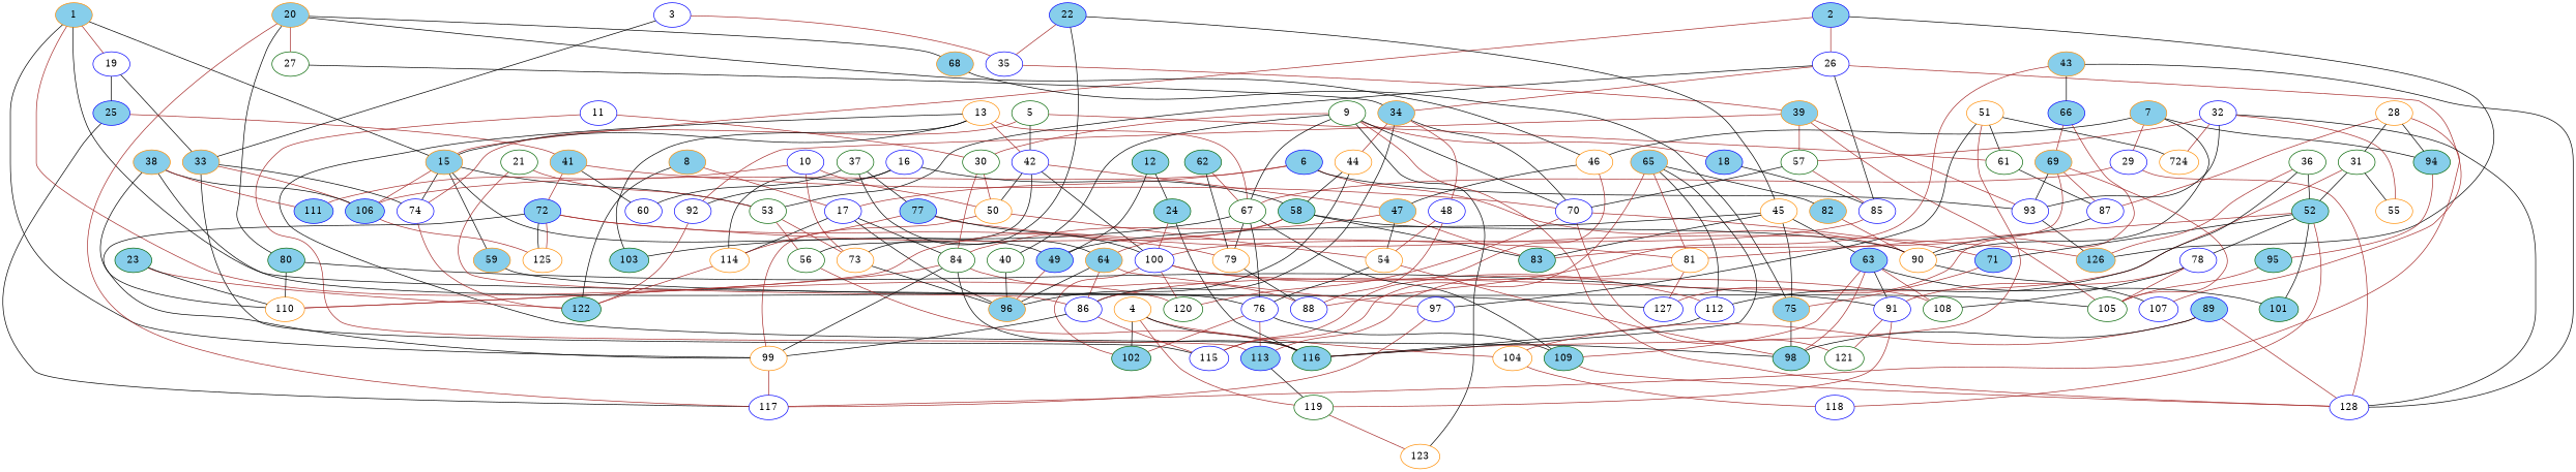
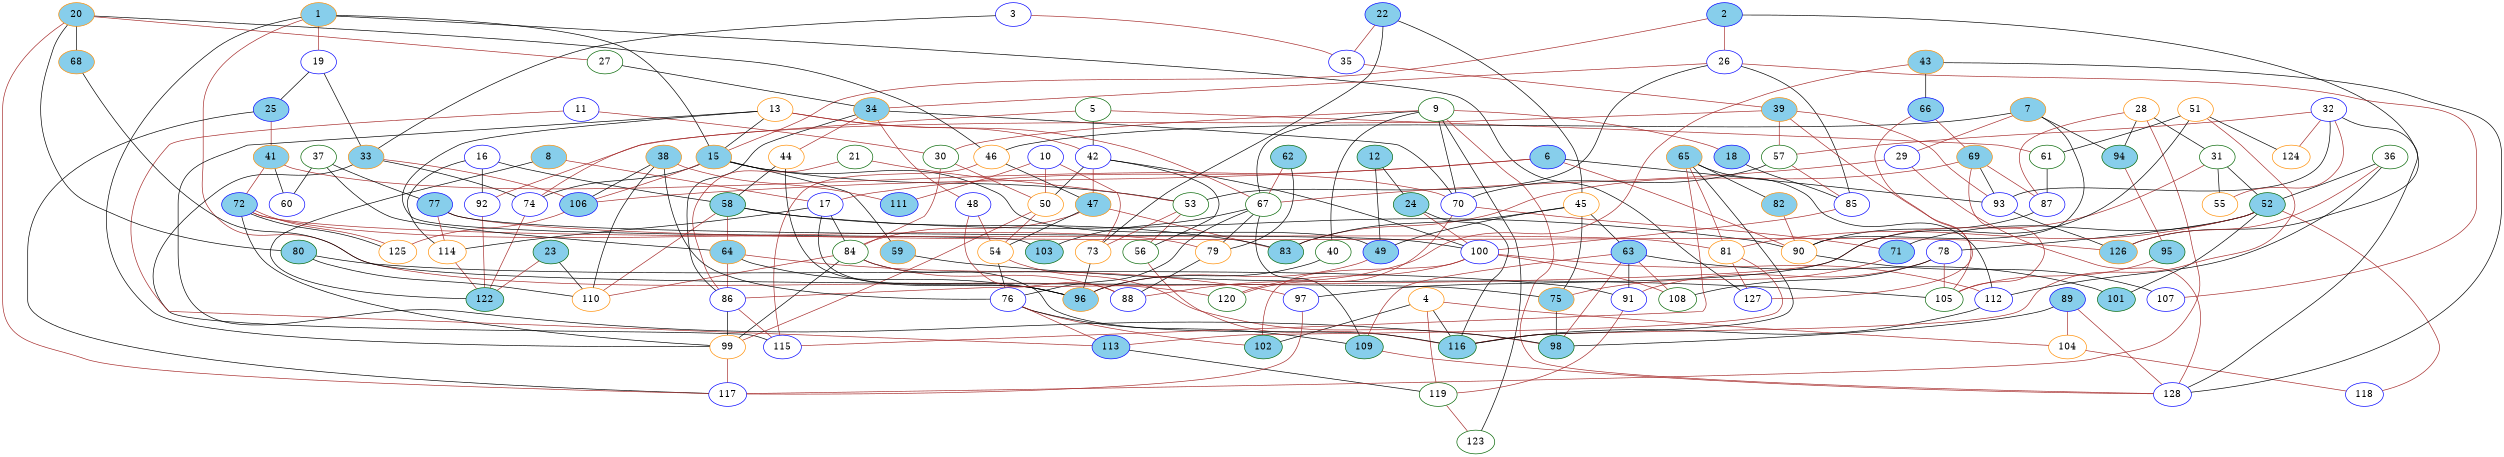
  graph {
    node [color=blue fillcolor=white style=filled]
    edge [color=brown]
    1 [color=darkorange fillcolor=skyblue]
    15 [color=darkorange fillcolor=skyblue]
    19
    99 [color=darkorange]
    120 [color=darkgreen]
    127
    74
    106 [fillcolor=skyblue]
    49 [fillcolor=skyblue]
    53 [color=darkgreen]
    59 [color=darkorange fillcolor=skyblue]
    33 [color=darkorange fillcolor=skyblue]
    25 [fillcolor=skyblue]
    117
    2 [fillcolor=skyblue]
    26
    126 [color=darkorange fillcolor=skyblue]
    85
    34 [color=darkorange fillcolor=skyblue]
    107
    3
    35
    115
    39 [color=darkorange fillcolor=skyblue]
    4 [color=darkorange]
    102 [color=darkgreen fillcolor=skyblue]
    104 [color=darkorange]
    116 [color=darkgreen fillcolor=skyblue]
    119 [color=darkgreen]
    118
-   123 [color=darkorange]
+   123 [color=darkgreen]
    5 [color=darkgreen]
    42
    61 [color=darkgreen]
    50 [color=darkorange]
    100
    47 [color=darkorange fillcolor=skyblue]
    56 [color=darkgreen]
    87
    122 [color=darkgreen fillcolor=skyblue]
    6 [fillcolor=skyblue]
    17
    90 [color=darkorange]
    93
    114 [color=darkorange]
    84 [color=darkgreen]
    96 [color=darkorange fillcolor=skyblue]
    125 [color=darkorange]
    7 [color=darkorange fillcolor=skyblue]
    29
    46 [color=darkorange]
    94 [color=darkgreen fillcolor=skyblue]
    67 [color=darkgreen]
    128
    95 [color=darkgreen fillcolor=skyblue]
    8 [color=darkorange fillcolor=skyblue]
    9 [color=darkgreen]
    18 [fillcolor=skyblue]
    30 [color=darkgreen]
    40 [color=darkgreen]
    70
    103 [color=darkgreen fillcolor=skyblue]
    76
    79 [color=darkorange]
    109 [color=darkgreen fillcolor=skyblue]
    71 [fillcolor=skyblue]
-   121 [color=darkgreen]
    10
    73 [color=darkorange]
    111 [fillcolor=skyblue]
    54 [color=darkorange]
    11
    113 [fillcolor=skyblue]
    12 [color=darkgreen fillcolor=skyblue]
    24 [color=darkgreen fillcolor=skyblue]
    13 [color=darkorange]
    98 [color=darkgreen fillcolor=skyblue]
    66 [fillcolor=skyblue]
    69 [color=darkorange fillcolor=skyblue]
    82 [color=darkorange fillcolor=skyblue]
    105 [color=darkgreen]
    58 [color=darkgreen fillcolor=skyblue]
    16
    92
    110 [color=darkorange]
    64 [color=darkorange fillcolor=skyblue]
    83 [color=darkgreen fillcolor=skyblue]
    88
    41 [color=darkorange fillcolor=skyblue]
    20 [color=darkorange fillcolor=skyblue]
    27 [color=darkgreen]
    68 [color=darkorange fillcolor=skyblue]
    80 [color=darkgreen fillcolor=skyblue]
    75 [color=darkorange fillcolor=skyblue]
    91
    21 [color=darkgreen]
    86
    22 [fillcolor=skyblue]
    45 [color=darkorange]
    63 [fillcolor=skyblue]
    23 [color=darkgreen fillcolor=skyblue]
    112
    108 [color=darkgreen]
    60
    72 [fillcolor=skyblue]
    44 [color=darkorange]
    48
    28 [color=darkorange]
    31 [color=darkgreen]
    52 [color=darkgreen fillcolor=skyblue]
    55 [color=darkorange]
    78
    81 [color=darkorange]
    101 [color=darkgreen fillcolor=skyblue]
    32
    57 [color=darkgreen]
-   124 [color=darkorange label=724]
+   124 [color=darkorange]
    36 [color=darkgreen]
    37 [color=darkgreen]
    77 [fillcolor=skyblue]
    97
    38 [color=darkorange fillcolor=skyblue]
    43 [color=darkorange fillcolor=skyblue]
    51 [color=darkorange]
    62 [color=darkgreen fillcolor=skyblue]
    65 [color=darkorange fillcolor=skyblue]
    89 [fillcolor=skyblue]
    1 -- 15 [color=black]
    1 -- 19
    1 -- 99 [color=black]
    1 -- 120
    1 -- 127 [color=black]
    15 -- 74 [color=black]
    15 -- 106
    15 -- 49 [color=black]
    15 -- 53 [color=black]
    15 -- 59 [color=black]
    19 -- 33 [color=black]
    19 -- 25 [color=black]
    99 -- 117
    74 -- 122
    106 -- 125
    49 -- 96
    53 -- 56
    53 -- 73
    59 -- 105 [color=black]
    33 -- 74 [color=black]
    33 -- 106
    33 -- 115 [color=black]
    25 -- 117 [color=black]
    25 -- 41
    2 -- 15
    2 -- 26
    2 -- 126 [color=black]
    26 -- 53 [color=black]
    26 -- 85 [color=black]
    26 -- 34
    26 -- 107
    85 -- 100
    34 -- 70 [color=black]
    34 -- 86 [color=black]
    34 -- 44
    34 -- 48
    3 -- 33 [color=black]
    3 -- 35
    35 -- 39
    39 -- 93
    39 -- 105
    39 -- 92
    39 -- 57
    4 -- 102 [color=black]
    4 -- 104
    4 -- 116 [color=black]
    4 -- 119
    104 -- 118
    119 -- 123
    5 -- 74
    5 -- 42 [color=black]
    5 -- 61
    42 -- 50 [color=black]
    42 -- 100 [color=black]
    42 -- 47
    42 -- 56 [color=black]
    61 -- 87 [color=black]
    50 -- 99
    50 -- 54
    100 -- 120
    100 -- 102
    100 -- 112
    100 -- 108
    47 -- 84
    47 -- 54 [color=black]
    47 -- 83
    56 -- 116
    87 -- 90 [color=black]
    6 -- 106
    6 -- 17
    6 -- 90
    6 -- 93 [color=black]
    17 -- 114 [color=black]
    17 -- 84 [color=black]
    17 -- 96 [color=black]
    90 -- 107 [color=black]
    93 -- 126 [color=black]
    114 -- 122
    84 -- 99 [color=black]
    84 -- 116 [color=black]
    84 -- 110
    84 -- 88
    7 -- 90 [color=black]
    7 -- 29
    7 -- 46 [color=black]
    7 -- 94 [color=black]
    29 -- 67
    29 -- 128
    46 -- 115
    46 -- 47 [color=black]
    94 -- 95
    67 -- 103 [color=black]
    67 -- 76 [color=black]
    67 -- 79 [color=black]
    67 -- 109 [color=black]
    95 -- 105
    8 -- 122 [color=black]
    8 -- 17
    9 -- 123 [color=black]
    9 -- 67 [color=black]
    9 -- 128
    9 -- 18
    9 -- 30
    9 -- 40 [color=black]
    9 -- 70 [color=black]
    18 -- 85 [color=black]
    30 -- 50
    30 -- 84
    40 -- 96 [color=black]
    70 -- 120
    70 -- 71
-   70 -- 121
    76 -- 102
    76 -- 109 [color=black]
    76 -- 113
    79 -- 88 [color=black]
    109 -- 128
    71 -- 75
    10 -- 50
    10 -- 73
    10 -- 111
    73 -- 96 [color=black]
    54 -- 76 [color=black]
    54 -- 98
    11 -- 30
    11 -- 113
    113 -- 119 [color=black]
    12 -- 49 [color=black]
    12 -- 24 [color=black]
    24 -- 116 [color=black]
    24 -- 100
    13 -- 15 [color=black]
    13 -- 42
    13 -- 67
    13 -- 103 [color=black]
    13 -- 98 [color=black]
    66 -- 127
    66 -- 69
    69 -- 87
    69 -- 93 [color=black]
    69 -- 105
    69 -- 83
    82 -- 90
    58 -- 90 [color=black]
    58 -- 110
    58 -- 64
    58 -- 83 [color=black]
    16 -- 114 [color=black]
    16 -- 58 [color=black]
    16 -- 92 [color=black]
    92 -- 122
    64 -- 96 [color=black]
    64 -- 86
    64 -- 97
    41 -- 70
    41 -- 60 [color=black]
    41 -- 72
    20 -- 117
    20 -- 46 [color=black]
    20 -- 27
    20 -- 68 [color=black]
    20 -- 80 [color=black]
    27 -- 34 [color=black]
    68 -- 75 [color=black]
    80 -- 110 [color=black]
    80 -- 91 [color=black]
    75 -- 98 [color=black]
    91 -- 119
-   91 -- 121
    21 -- 53
    21 -- 86
    86 -- 99 [color=black]
    86 -- 115
    22 -- 35
    22 -- 73 [color=black]
    22 -- 45 [color=black]
    45 -- 49 [color=black]
    45 -- 83 [color=black]
    45 -- 75 [color=black]
    45 -- 63 [color=black]
    63 -- 109
    63 -- 98
    63 -- 91 [color=black]
    63 -- 108
    63 -- 101 [color=black]
    23 -- 122
    23 -- 110 [color=black]
    112 -- 116 [color=black]
    72 -- 99 [color=black]
    72 -- 125 [color=black]
    72 -- 125
    72 -- 79
    72 -- 81
    44 -- 96 [color=black]
    44 -- 58 [color=black]
    48 -- 54
    48 -- 88
    28 -- 117
    28 -- 87
    28 -- 94 [color=black]
    28 -- 31 [color=black]
    31 -- 86
    31 -- 52 [color=black]
    31 -- 55 [color=black]
    52 -- 118
    52 -- 71 [color=black]
    52 -- 78 [color=black]
    52 -- 81
    52 -- 101 [color=black]
    78 -- 105
    78 -- 91
    78 -- 108 [color=black]
    81 -- 127
    81 -- 113
    32 -- 93 [color=black]
    32 -- 128 [color=black]
    32 -- 55
    32 -- 57
    32 -- 124
    57 -- 85
    57 -- 70 [color=black]
    36 -- 126
    36 -- 112 [color=black]
    36 -- 52 [color=black]
    37 -- 64 [color=black]
    37 -- 60 [color=black]
    37 -- 77 [color=black]
    77 -- 126
    77 -- 100 [color=black]
    77 -- 114
    97 -- 117
    38 -- 106 [color=black]
    38 -- 76 [color=black]
    38 -- 111
    38 -- 110 [color=black]
    43 -- 128 [color=black]
    43 -- 66 [color=black]
    43 -- 88
    51 -- 116
    51 -- 61 [color=black]
    51 -- 124 [color=black]
    51 -- 97 [color=black]
    62 -- 67
    62 -- 79 [color=black]
    65 -- 115
    65 -- 116 [color=black]
    65 -- 82 [color=black]
    65 -- 112 [color=black]
    65 -- 81
    89 -- 104
    89 -- 128
    89 -- 98 [color=black]
  }
